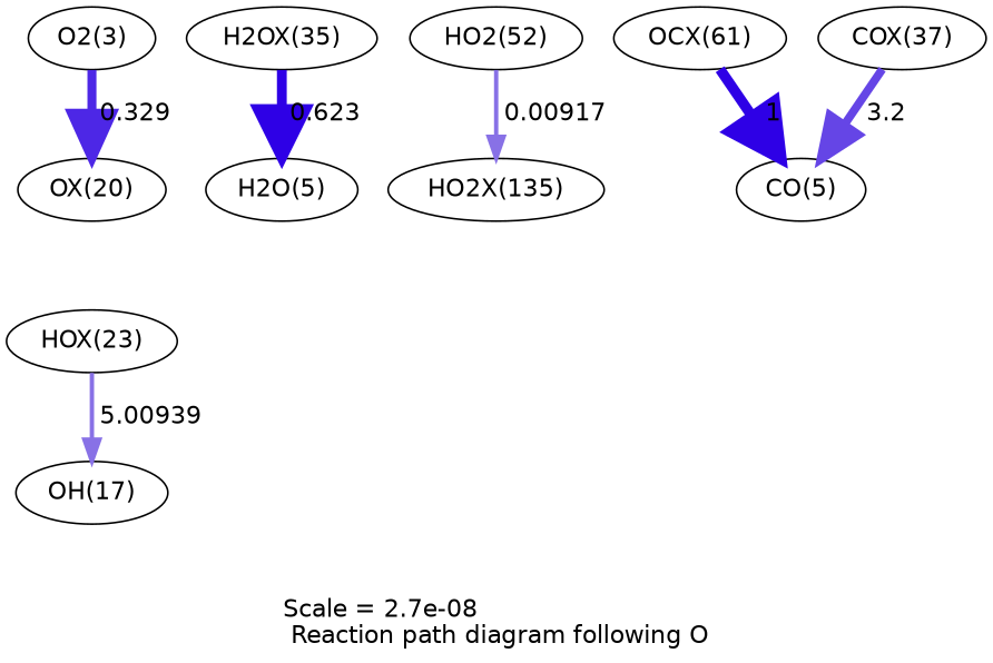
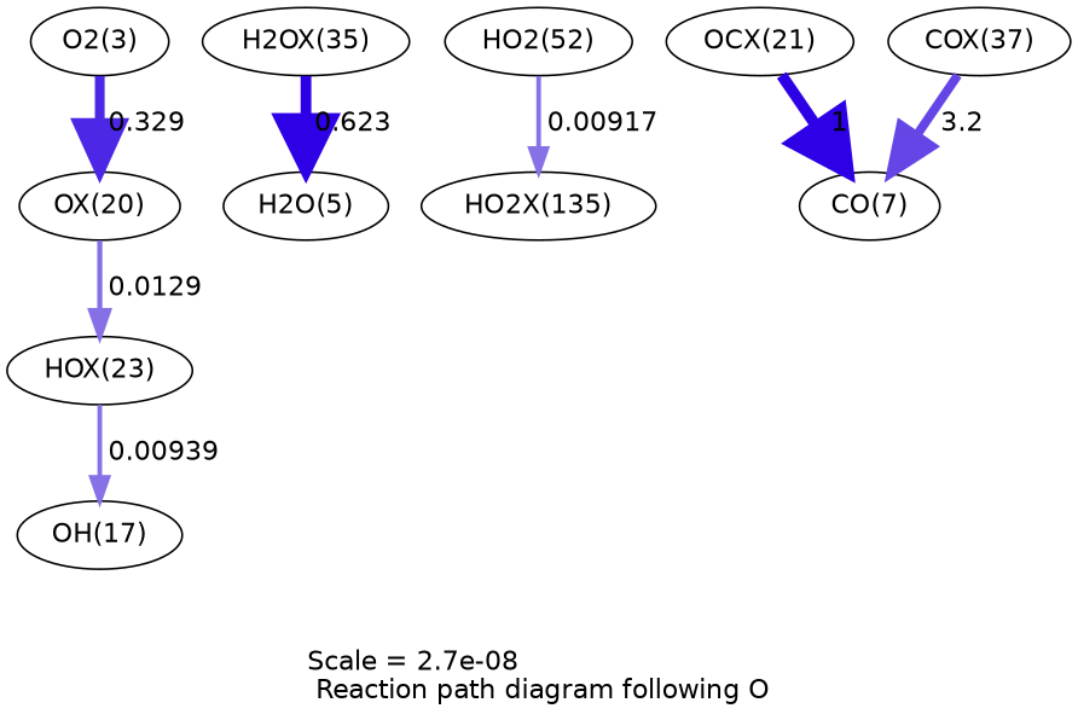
  digraph {
    fontname=Helvetica
    label="Scale = 2.7e-08\l Reaction path diagram following O"
    node [fontname=Helvetica]
    edge [color="0.7, 0.509, 0.9" fontname=Helvetica]
    n1 [label="O2(3)"]
    n2 [label="OX(20)"]
    n3 [label="HOX(23)"]
    n4 [label="OH(17)"]
    n5 [label="H2OX(35)"]
    n6 [label="H2O(5)"]
    n7 [label="HO2(52)"]
    n8 [label="HO2X(135)"]
-   n9 [label="OCX(61)"]
-   n10 [label="CO(5)"]
+   n9 [label="OCX(21)"]
+   n10 [label="CO(7)"]
    n11 [label="COX(37)"]
    n1 -> n2 [arrowsize=2.58 color="0.7, 0.829, 0.9" label=" 0.329" penwidth=5.16]
-   n3 -> n4 [arrowsize=1.24 label=" 5.00939" penwidth=2.48]
+   n2 -> n3 [arrowsize=1.36 color="0.7, 0.513, 0.9" label=" 0.0129" penwidth=2.72]
+   n3 -> n4 [arrowsize=1.24 label=" 0.00939" penwidth=2.48]
    n5 -> n6 [arrowsize=2.82 color="0.7, 1.12, 0.9" label=" 0.623" penwidth=5.64]
    n7 -> n8 [arrowsize=1.23 label=" 0.00917" penwidth=2.46]
    n9 -> n10 [arrowsize=3 color="0.7, 1.5, 0.9" label=" 1" penwidth=6]
    n11 -> n10 [arrowsize=2.39 color="0.7, 0.7, 0.9" label=" 3.2" penwidth=4.78]
  }
